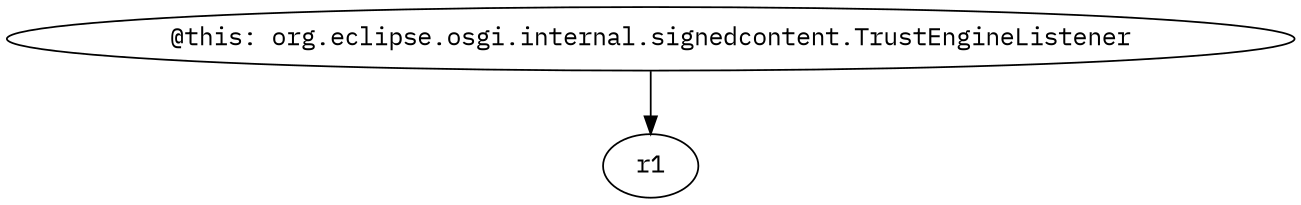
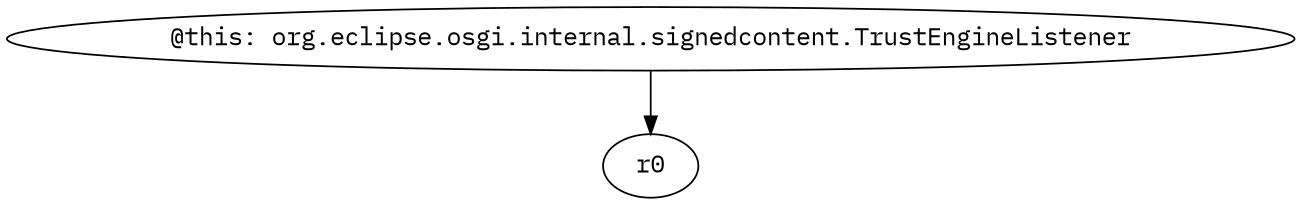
  digraph {
    fontname="IBM Plex Mono"
    node [fontname="IBM Plex Mono"]
    n1 [label="@this: org.eclipse.osgi.internal.signedcontent.TrustEngineListener"]
-   n2 [label=r1]
+   n2 [label=r0]
    n1 -> n2 [fontname="IBM Plex Mono"]
  }
